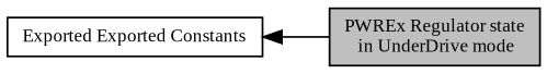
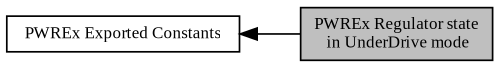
  digraph {
    rankdir=LR
    fontname="Liberation Serif"
    node [color=black fontname="Liberation Serif" fontsize=10 shape=record style=filled]
    n1 [fillcolor=grey75 fontcolor=black height=0.2 label="PWREx Regulator state\l in UnderDrive mode" width=0.4]
-   n2 [fillcolor=white height=0.2 label="Exported Exported Constants" width=0.4]
+   n2 [fillcolor=white height=0.2 label="PWREx Exported Constants" width=0.4]
    n2 -> n1 [dir=back fontname="Liberation Serif" fontsize=10 labelfontname=Helvetica labelfontsize=10 shape=plaintext style=solid]
  }
